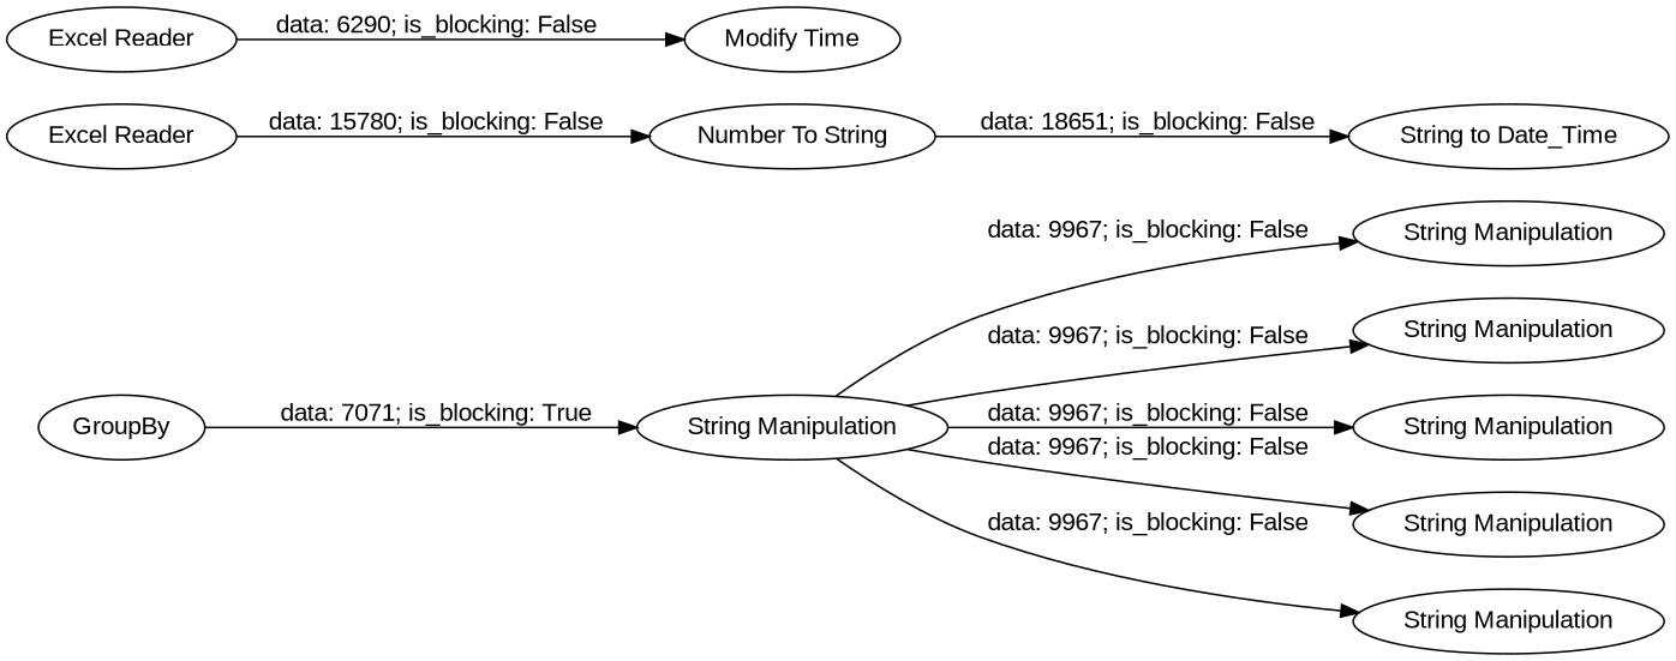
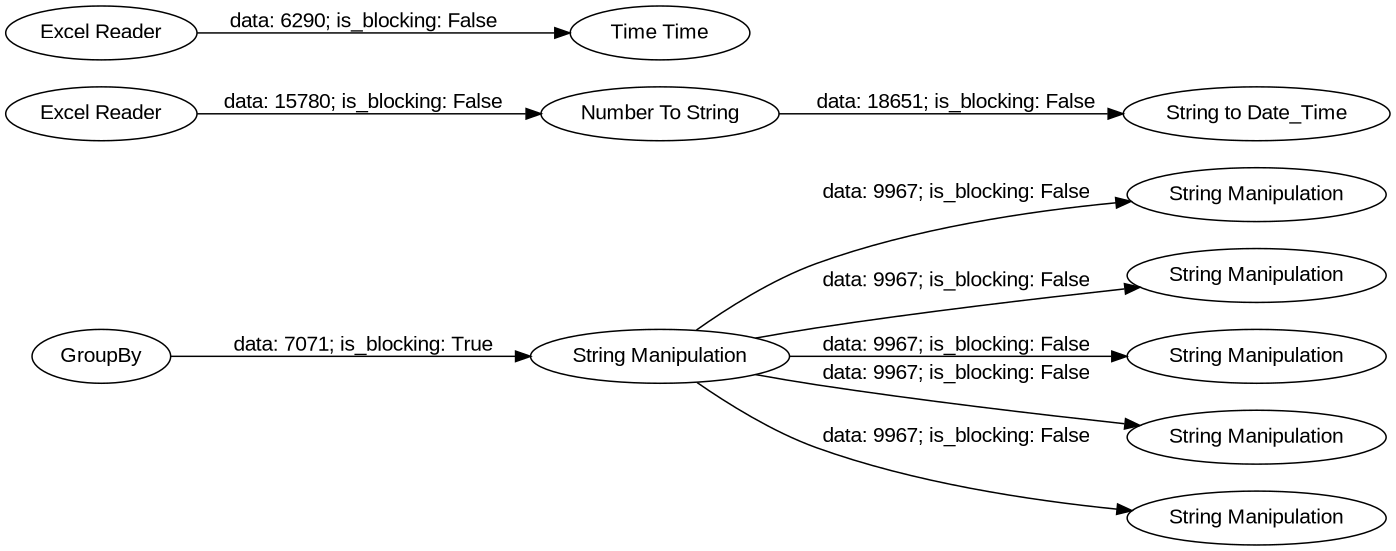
  digraph {
    fontname="Liberation Sans"
    rankdir=LR
    node [fontname="Liberation Sans"]
    edge [fontname="Liberation Sans"]
    n1 [label="String Manipulation"]
    n2 [label="String Manipulation"]
    n3 [label="String Manipulation"]
    n4 [label="String Manipulation"]
    n5 [label="String Manipulation"]
    n6 [label="String Manipulation"]
    n7 [label=GroupBy]
    n8 [label="Number To String"]
    n9 [label="String to Date_Time"]
-   n10 [label="Modify Time"]
+   n10 [label="Time Time"]
    n11 [label="Excel Reader"]
    n12 [label="Excel Reader"]
    n2 -> n1 [label="data: 9967; is_blocking: False"]
    n2 -> n3 [label="data: 9967; is_blocking: False"]
    n2 -> n4 [label="data: 9967; is_blocking: False"]
    n2 -> n5 [label="data: 9967; is_blocking: False"]
    n2 -> n6 [label="data: 9967; is_blocking: False"]
    n7 -> n2 [label="data: 7071; is_blocking: True"]
    n8 -> n9 [label="data: 18651; is_blocking: False"]
    n11 -> n10 [label="data: 6290; is_blocking: False"]
    n12 -> n8 [label="data: 15780; is_blocking: False"]
  }
